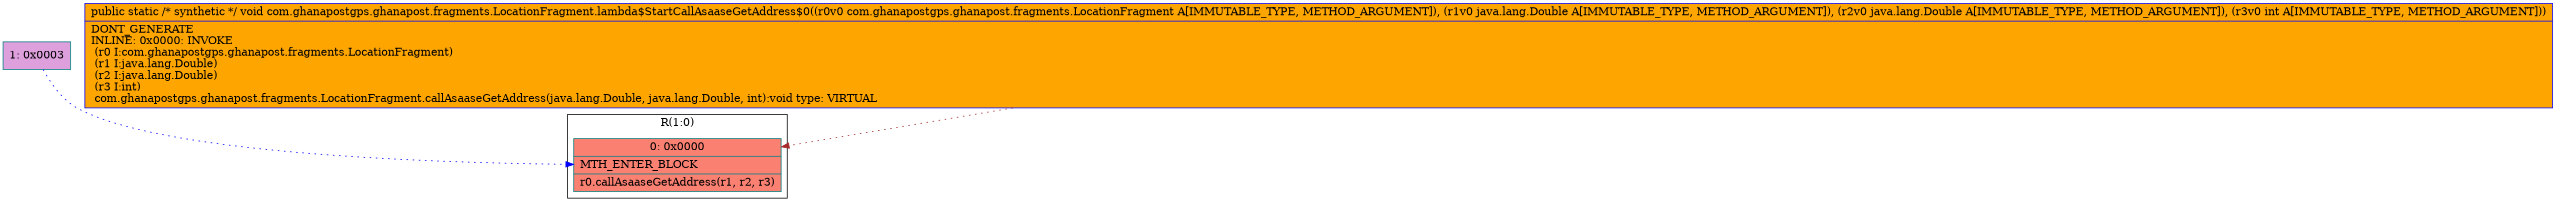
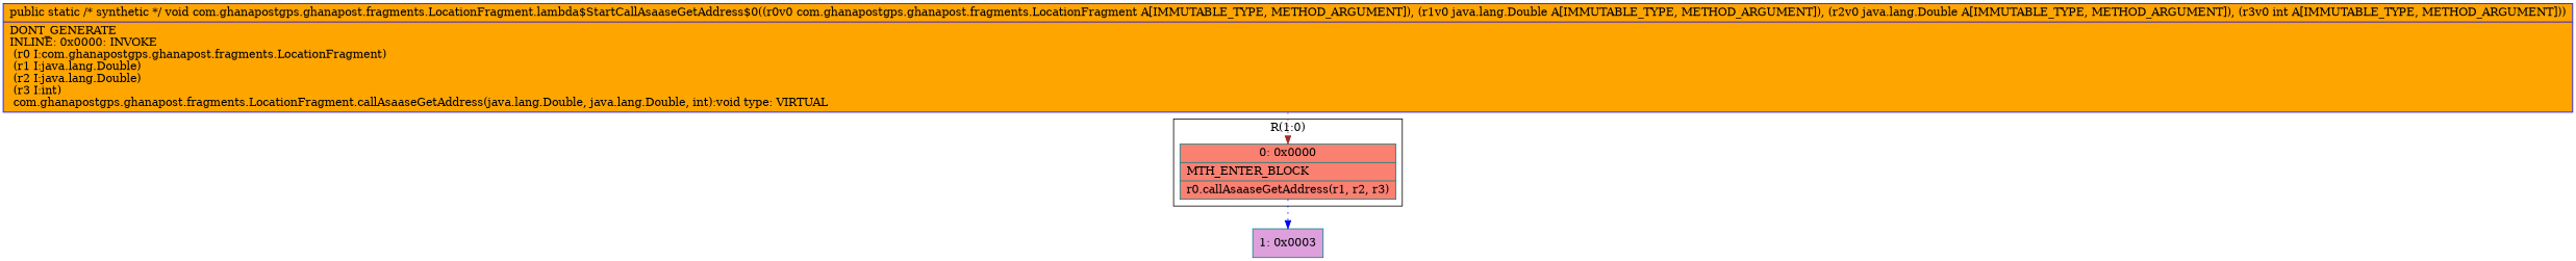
  digraph {
    node [color=teal shape=record style=filled]
    edge [style=dotted]
    n1 [label="{0\:\ 0x0000|MTH_ENTER_BLOCK\l|r0.callAsaaseGetAddress(r1, r2, r3)\l}" fillcolor=salmon]
    n2 [label="{1\:\ 0x0003}" fillcolor=plum]
    n3 [label="{public static \/* synthetic *\/ void com.ghanapostgps.ghanapost.fragments.LocationFragment.lambda$StartCallAsaaseGetAddress$0((r0v0 com.ghanapostgps.ghanapost.fragments.LocationFragment A[IMMUTABLE_TYPE, METHOD_ARGUMENT]), (r1v0 java.lang.Double A[IMMUTABLE_TYPE, METHOD_ARGUMENT]), (r2v0 java.lang.Double A[IMMUTABLE_TYPE, METHOD_ARGUMENT]), (r3v0 int A[IMMUTABLE_TYPE, METHOD_ARGUMENT]))  | DONT_GENERATE\lINLINE: 0x0000: INVOKE  \l  (r0 I:com.ghanapostgps.ghanapost.fragments.LocationFragment)\l  (r1 I:java.lang.Double)\l  (r2 I:java.lang.Double)\l  (r3 I:int)\l com.ghanapostgps.ghanapost.fragments.LocationFragment.callAsaaseGetAddress(java.lang.Double, java.lang.Double, int):void type: VIRTUAL\l}" fillcolor=orange color=blue]
    subgraph cluster_1 {
      label="R(1:0)"
      n1
    }
-   n2 -> n1 [color=blue]
+   n1 -> n2 [color=blue]
    n3 -> n1 [color=brown]
  }
